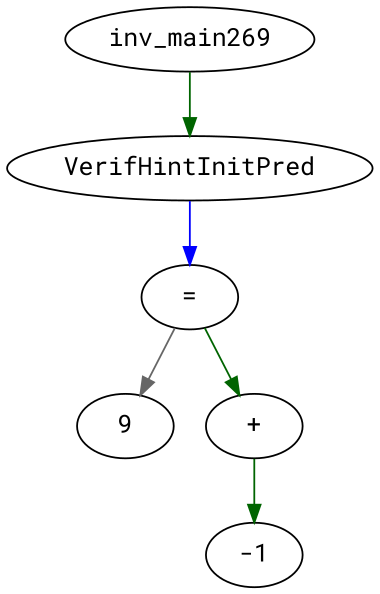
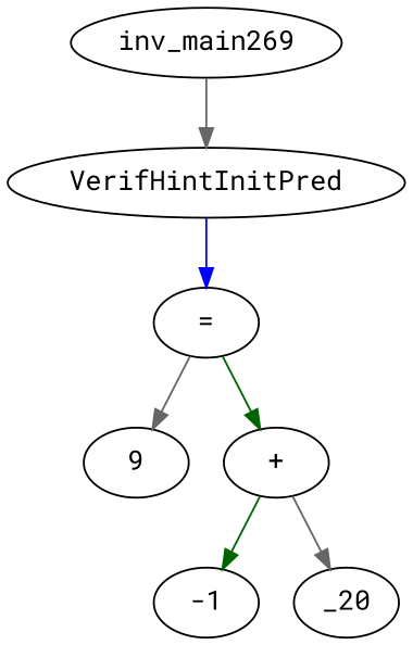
  digraph {
    fontname="Roboto Mono"
    node [fontname="Roboto Mono"]
    edge [color=darkgreen fontname="Roboto Mono"]
    n1 [label=inv_main269]
    n2 [label=VerifHintInitPred]
    n3 [label="="]
    n4 [label=9]
    n5 [label="+"]
    n6 [label=-1]
-   n1 -> n2
+   n7 [label=_20]
+   n1 -> n2 [color=gray40]
    n2 -> n3 [color=blue]
    n3 -> n4 [color=gray40]
    n3 -> n5
    n5 -> n6
+   n5 -> n7 [color=gray40]
  }
